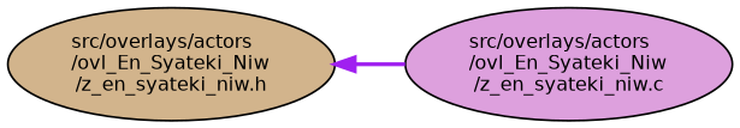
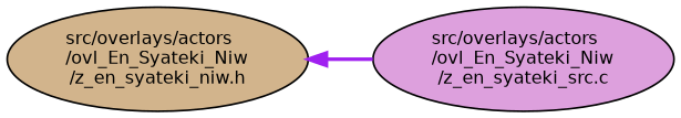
  digraph {
    rankdir=LR
    node [color=black fontname=Helvetica fontsize=10 shape=ellipse style=filled]
    n1 [fillcolor=tan fontcolor=black height=0.2 label="src/overlays/actors\l/ovl_En_Syateki_Niw\l/z_en_syateki_niw.h" width=0.4]
-   n2 [fillcolor=plum height=0.2 label="src/overlays/actors\l/ovl_En_Syateki_Niw\l/z_en_syateki_niw.c" width=0.4]
+   n2 [fillcolor=plum height=0.2 label="src/overlays/actors\l/ovl_En_Syateki_Niw\l/z_en_syateki_src.c" width=0.4]
    n1 -> n2 [color=purple dir=back fontname=Helvetica fontsize=10 labelfontname=Helvetica labelfontsize=10 style=bold]
  }
